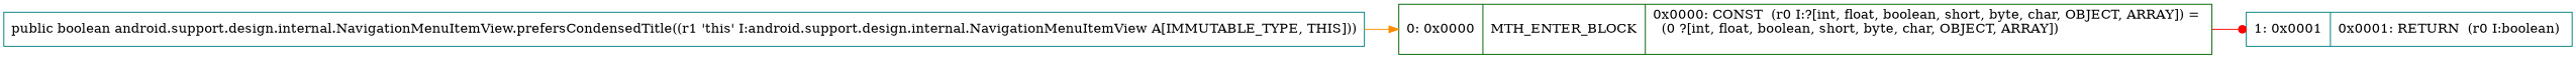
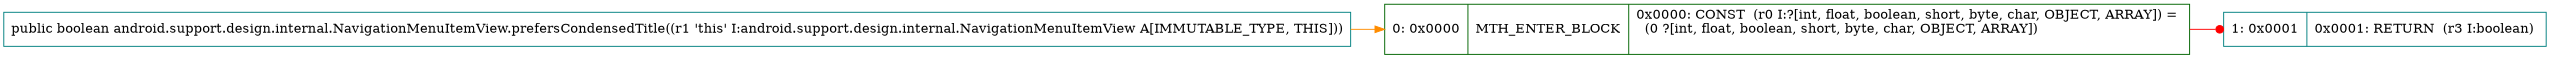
  digraph {
    rankdir=LR
    node [shape=record color=teal]
    n1 [label="{0\:\ 0x0000|MTH_ENTER_BLOCK\l|0x0000: CONST  (r0 I:?[int, float, boolean, short, byte, char, OBJECT, ARRAY]) = \l  (0 ?[int, float, boolean, short, byte, char, OBJECT, ARRAY])\l \l}" color=darkgreen]
-   n2 [label="{1\:\ 0x0001|0x0001: RETURN  (r0 I:boolean) \l}"]
+   n2 [label="{1\:\ 0x0001|0x0001: RETURN  (r3 I:boolean) \l}"]
    n3 [label="{public boolean android.support.design.internal.NavigationMenuItemView.prefersCondensedTitle((r1 'this' I:android.support.design.internal.NavigationMenuItemView A[IMMUTABLE_TYPE, THIS])) }"]
    n1 -> n2 [color=red arrowhead=dot]
    n3 -> n1 [color=darkorange arrowhead=normal]
  }
